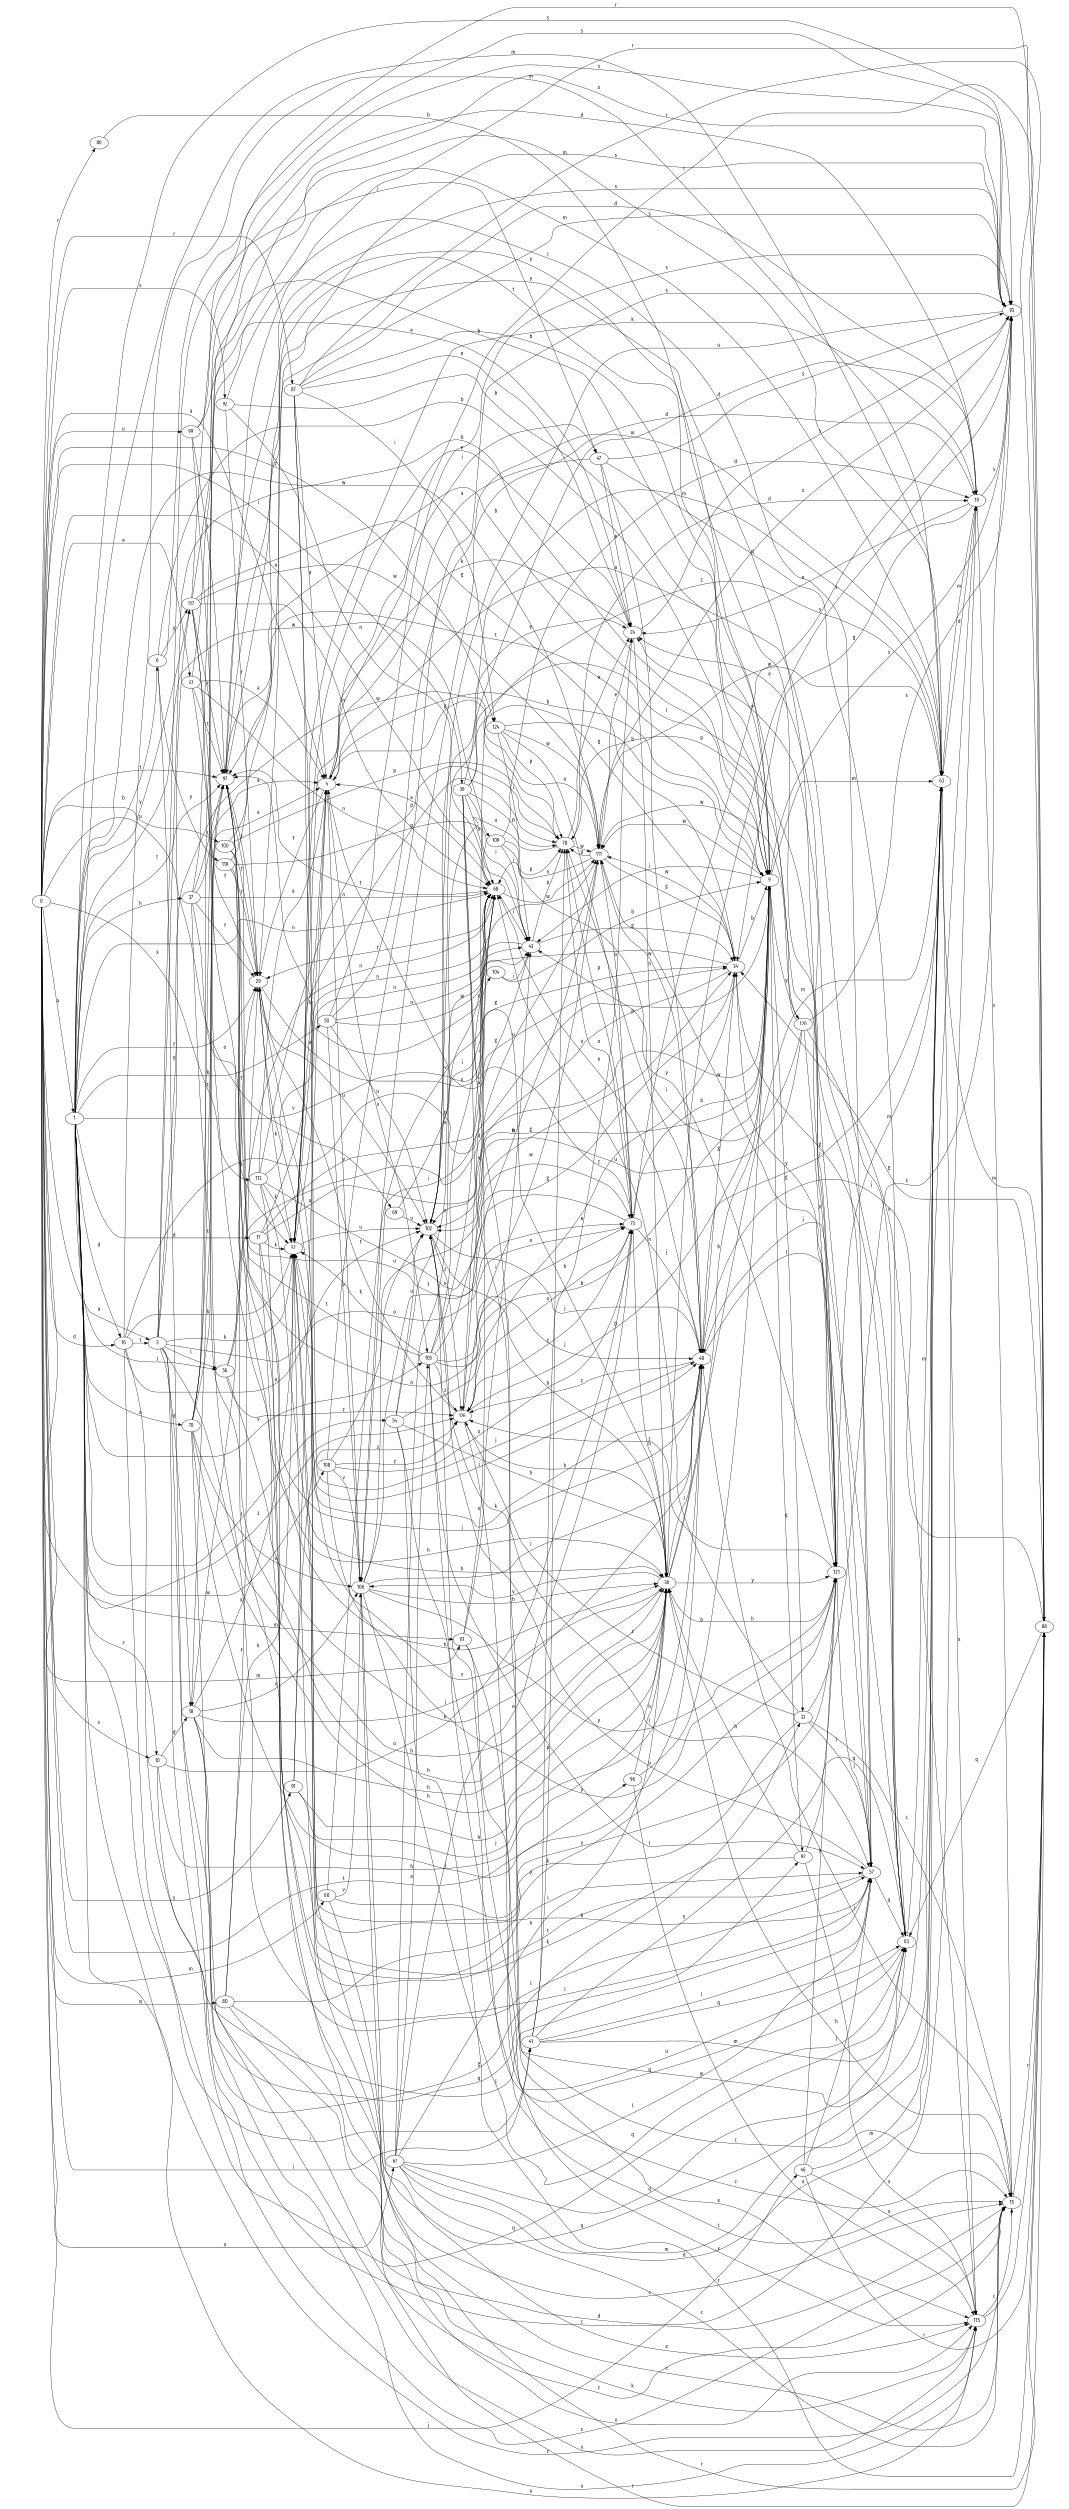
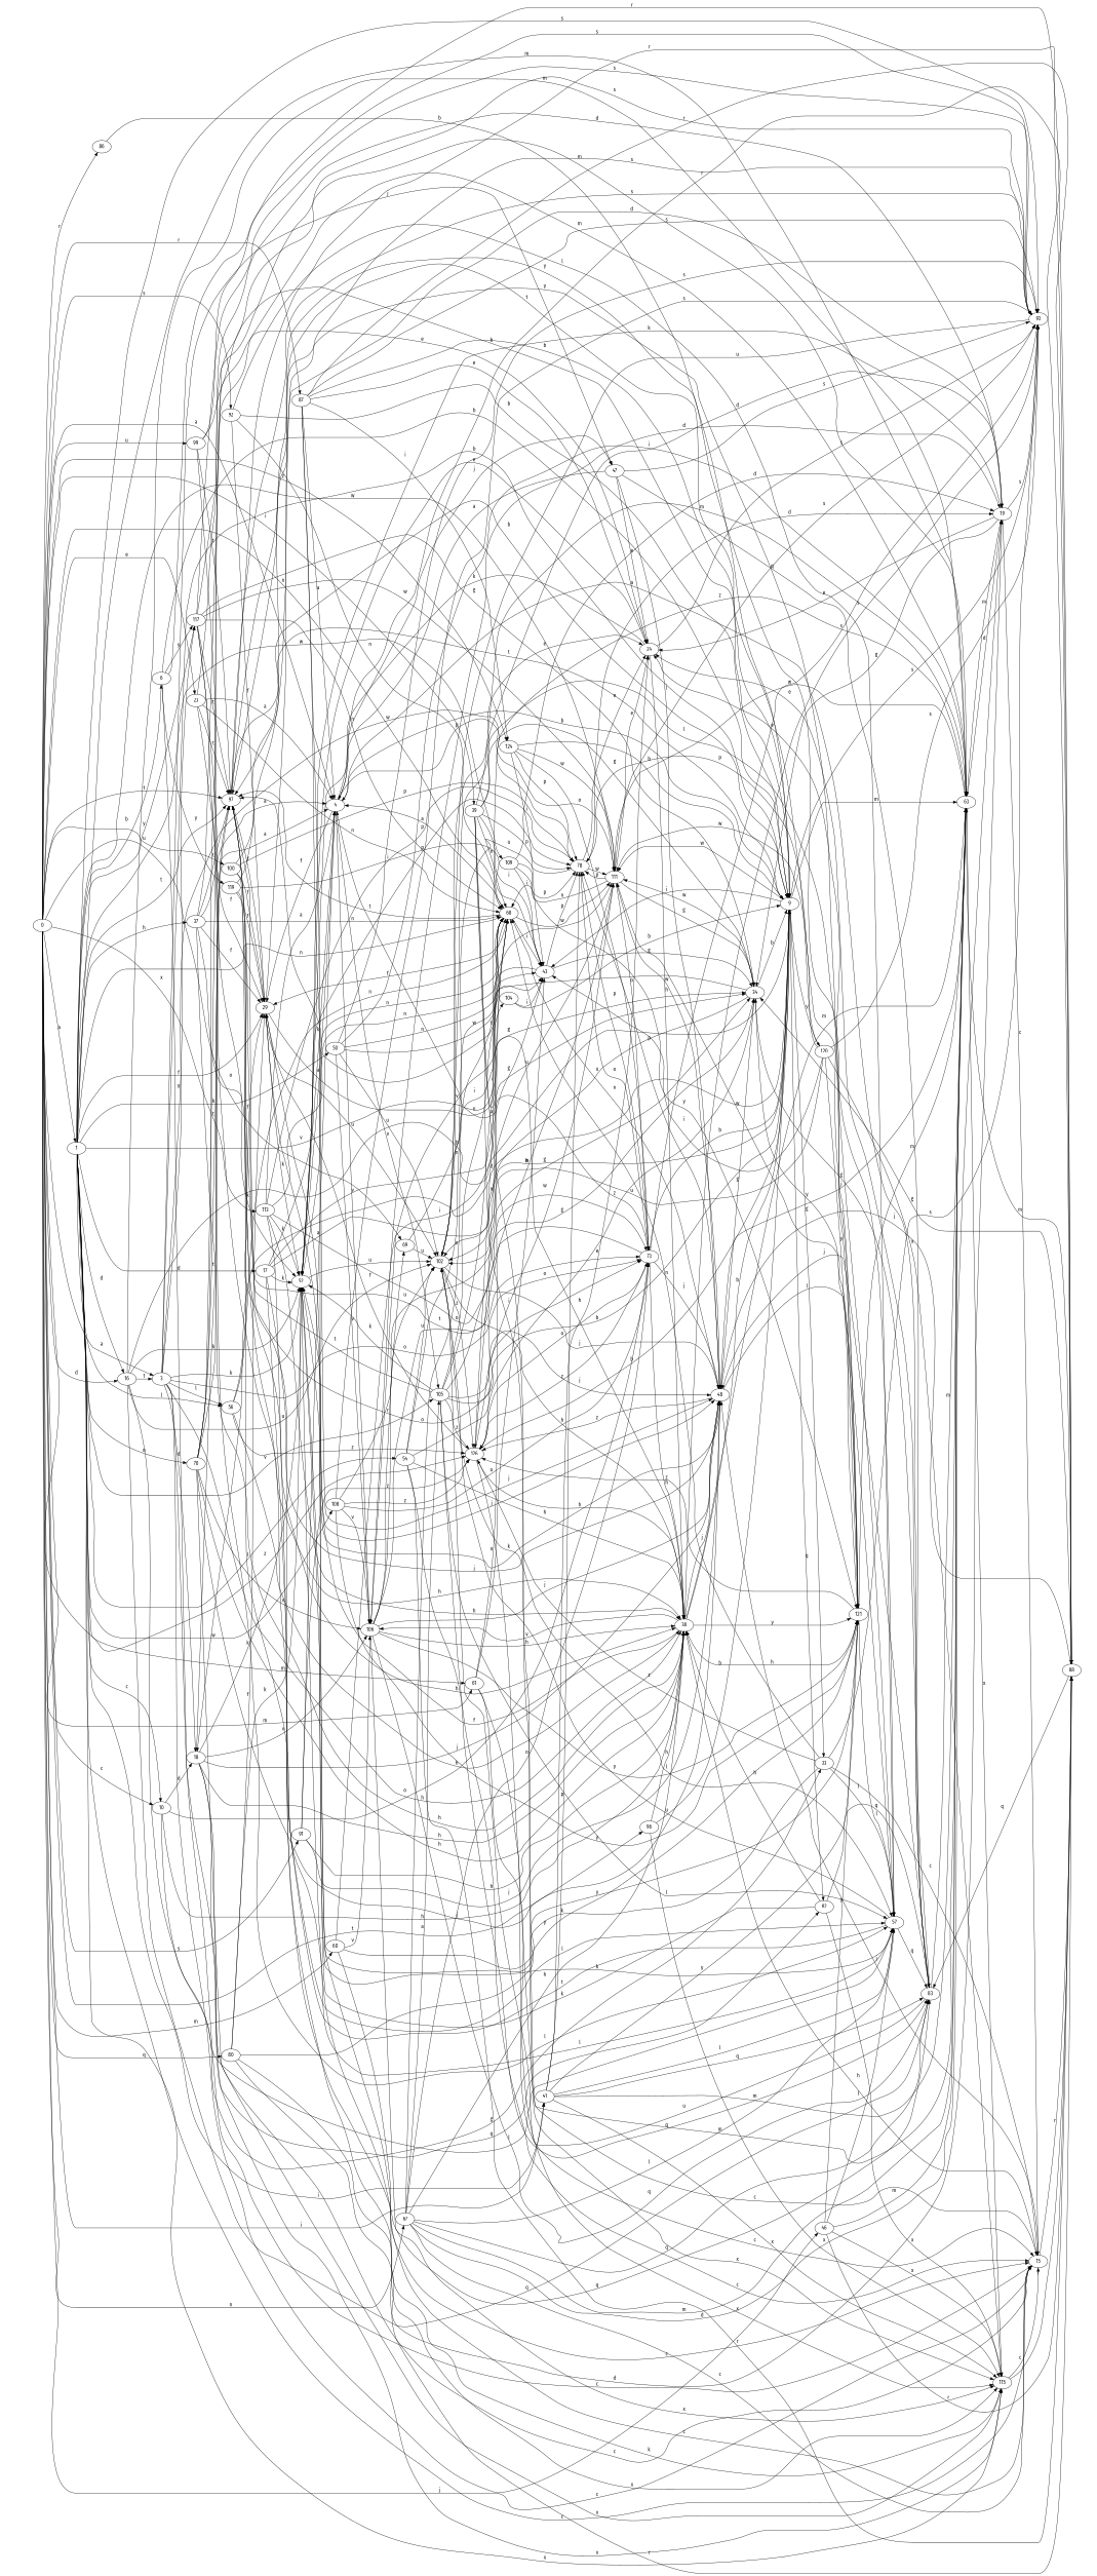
  strict digraph {
    fontname="Fira Sans"
    rankdir=LR
    node [fontname="Fira Sans"]
    edge [fontname="Fira Sans"]
    0
    1
    3
    4
    10
    16
    23
    39
    41
    46
    60
    61
    67
    68
    69
    80
    86
    87
    91
    92
    96
    97
    99
    100
    113
    124
    126
    6
    15
    17
    29
    37
    50
    54
    56
    63
    70
    93
    104
    105
    108
    109
    111
    115
    117
    9
    18
    38
    47
    52
    73
    82
    78
    88
    106
    33
    57
    83
    102
    43
    34
    19
    24
    121
    48
    119
    120
    0 -> 1 [label=a]
    0 -> 3 [label=a]
    0 -> 4 [label=a]
    0 -> 10 [label=c]
    0 -> 16 [label=d]
    0 -> 23 [label=e]
    0 -> 39 [label=i]
    0 -> 41 [label=i]
    0 -> 46 [label=j]
    0 -> 60 [label=m]
    0 -> 61 [label=m]
    0 -> 67 [label=n]
    0 -> 68 [label=n]
    0 -> 69 [label=o]
    0 -> 80 [label=q]
    0 -> 86 [label=r]
    0 -> 87 [label=r]
    0 -> 91 [label=s]
    0 -> 92 [label=s]
    0 -> 96 [label=t]
    0 -> 97 [label=t]
    0 -> 99 [label=u]
    0 -> 100 [label=u]
    0 -> 113 [label=x]
    0 -> 124 [label=z]
    0 -> 126 [label=z]
    1 -> 10 [label=c]
    1 -> 16 [label=d]
    1 -> 41 [label=i]
    1 -> 61 [label=m]
    1 -> 68 [label=n]
    1 -> 97 [label=t]
    1 -> 6 [label=b]
    1 -> 15 [label=c]
    1 -> 17 [label=d]
    1 -> 29 [label=f]
    1 -> 37 [label=h]
    1 -> 50 [label=k]
    1 -> 54 [label=l]
    1 -> 56 [label=l]
    1 -> 63 [label=m]
    1 -> 70 [label=o]
    1 -> 93 [label=s]
    1 -> 104 [label=v]
    1 -> 105 [label=v]
    1 -> 108 [label=w]
    1 -> 109 [label=w]
    1 -> 111 [label=w]
    1 -> 115 [label=x]
    1 -> 117 [label=y]
    3 -> 15 [label=c]
    3 -> 56 [label=l]
    3 -> 111 [label=w]
    3 -> 117 [label=y]
    3 -> 9 [label=b]
    3 -> 18 [label=d]
    3 -> 38 [label=h]
    3 -> 47 [label=j]
    3 -> 52 [label=k]
    3 -> 73 [label=o]
    3 -> 82 [label=q]
    4 -> 29 [label=f]
    4 -> 105 [label=v]
    4 -> 9 [label=b]
    4 -> 47 [label=j]
    4 -> 52 [label=k]
    4 -> 78 [label=p]
    4 -> 88 [label=r]
    4 -> 106 [label=v]
    10 -> 18 [label=d]
    10 -> 38 [label=h]
    10 -> 73 [label=o]
    10 -> 33 [label=g]
    16 -> 3 [label=t]
    16 -> 63 [label=m]
    16 -> 9 [label=b]
    16 -> 52 [label=k]
    16 -> 57 [label=l]
    16 -> 83 [label=q]
    16 -> 102 [label=u]
    23 -> 4 [label=a]
    23 -> 68 [label=n]
    23 -> 97 [label=t]
    23 -> 63 [label=m]
    23 -> 38 [label=h]
    39 -> 68 [label=n]
    39 -> 15 [label=c]
    39 -> 115 [label=x]
    39 -> 38 [label=h]
    39 -> 78 [label=p]
    39 -> 57 [label=l]
    39 -> 43 [label=i]
    39 -> 34 [label=g]
    39 -> 19 [label=d]
    41 -> 63 [label=m]
+   41 -> 115 [label=x]
    41 -> 78 [label=p]
    41 -> 57 [label=l]
    41 -> 83 [label=q]
    41 -> 24 [label=e]
    41 -> 121 [label=y]
    46 -> 63 [label=m]
    46 -> 115 [label=x]
    46 -> 88 [label=r]
    46 -> 57 [label=l]
    46 -> 121 [label=y]
    60 -> 15 [label=c]
    60 -> 106 [label=v]
    60 -> 43 [label=i]
    60 -> 121 [label=y]
    61 -> 68 [label=n]
    61 -> 15 [label=c]
    61 -> 63 [label=m]
    61 -> 43 [label=i]
    67 -> 68 [label=n]
    67 -> 15 [label=c]
    67 -> 63 [label=m]
    67 -> 105 [label=a]
    67 -> 38 [label=h]
    67 -> 73 [label=o]
    67 -> 57 [label=l]
    67 -> 83 [label=q]
    67 -> 19 [label=d]
    68 -> 4 [label=a]
    68 -> 97 [label=t]
    68 -> 29 [label=f]
    68 -> 111 [label=w]
    68 -> 43 [label=i]
    69 -> 102 [label=u]
    69 -> 43 [label=i]
    80 -> 29 [label=f]
    80 -> 52 [label=k]
    80 -> 88 [label=r]
    80 -> 19 [label=d]
    80 -> 121 [label=y]
    86 -> 9 [label=b]
    87 -> 4 [label=a]
    87 -> 124 [label=i]
    87 -> 15 [label=c]
    87 -> 93 [label=s]
    87 -> 9 [label=b]
    87 -> 88 [label=r]
    87 -> 24 [label=e]
    87 -> 48 [label=j]
    91 -> 4 [label=a]
    91 -> 126 [label=z]
    91 -> 38 [label=h]
    91 -> 48 [label=j]
    92 -> 68 [label=n]
    92 -> 29 [label=f]
    92 -> 9 [label=b]
    92 -> 57 [label=l]
    96 -> 115 [label=x]
    96 -> 9 [label=b]
    96 -> 38 [label=h]
    97 -> 29 [label=f]
    97 -> 93 [label=s]
    97 -> 9 [label=b]
    97 -> 88 [label=r]
    97 -> 121 [label=y]
    97 -> 48 [label=j]
    99 -> 97 [label=t]
    99 -> 29 [label=f]
    99 -> 9 [label=b]
    99 -> 88 [label=r]
    100 -> 29 [label=f]
    100 -> 93 [label=s]
    100 -> 78 [label=p]
    100 -> 57 [label=l]
    113 -> 4 [label=a]
    113 -> 68 [label=n]
    113 -> 115 [label=x]
    113 -> 38 [label=h]
    113 -> 52 [label=k]
    113 -> 73 [label=o]
    113 -> 78 [label=p]
    124 -> 111 [label=w]
    124 -> 9 [label=b]
    124 -> 73 [label=o]
    124 -> 78 [label=p]
    124 -> 43 [label=i]
    126 -> 68 [label=n]
    126 -> 29 [label=f]
    126 -> 111 [label=w]
    126 -> 115 [label=x]
    126 -> 9 [label=b]
    126 -> 38 [label=h]
    126 -> 73 [label=o]
    6 -> 15 [label=c]
    6 -> 93 [label=s]
    6 -> 117 [label=y]
    6 -> 9 [label=b]
    6 -> 119 [label=y]
    15 -> 38 [label=h]
    15 -> 88 [label=r]
    15 -> 48 [label=j]
    17 -> 9 [label=b]
    17 -> 52 [label=k]
    17 -> 78 [label=p]
    17 -> 57 [label=l]
    17 -> 83 [label=q]
    17 -> 34 [label=g]
    29 -> 52 [label=k]
    29 -> 102 [label=u]
    29 -> 34 [label=g]
    29 -> 19 [label=d]
    29 -> 48 [label=j]
    37 -> 4 [label=a]
    37 -> 68 [label=n]
    37 -> 97 [label=t]
    37 -> 29 [label=f]
    37 -> 93 [label=s]
    37 -> 38 [label=h]
    37 -> 73 [label=o]
    50 -> 68 [label=n]
-   50 -> 63 [label=m]
+   50 -> 63 [label=i]
    50 -> 93 [label=s]
    50 -> 111 [label=w]
    50 -> 106 [label=v]
    50 -> 102 [label=u]
    54 -> 68 [label=n]
    54 -> 9 [label=b]
    54 -> 38 [label=h]
    54 -> 88 [label=r]
    54 -> 83 [label=q]
    54 -> 102 [label=u]
    56 -> 68 [label=n]
    56 -> 126 [label=z]
    56 -> 29 [label=f]
    56 -> 38 [label=h]
    63 -> 126 [label=z]
    63 -> 111 [label=w]
    63 -> 115 [label=x]
    63 -> 19 [label=d]
    63 -> 48 [label=j]
    70 -> 4 [label=a]
    70 -> 97 [label=t]
    70 -> 63 [label=m]
    70 -> 115 [label=x]
    70 -> 38 [label=h]
    70 -> 106 [label=v]
    70 -> 24 [label=e]
    70 -> 48 [label=j]
    93 -> 102 [label=u]
    104 -> 9 [label=b]
    104 -> 43 [label=i]
    105 -> 68 [label=n]
    105 -> 97 [label=t]
    105 -> 126 [label=z]
    105 -> 15 [label=c]
    105 -> 111 [label=w]
    105 -> 52 [label=k]
    105 -> 73 [label=o]
    105 -> 57 [label=l]
    105 -> 43 [label=i]
    105 -> 48 [label=j]
    108 -> 126 [label=z]
    108 -> 93 [label=s]
    108 -> 73 [label=o]
    108 -> 106 [label=v]
    108 -> 34 [label=g]
    108 -> 121 [label=y]
    109 -> 78 [label=p]
    109 -> 43 [label=i]
    109 -> 19 [label=d]
    109 -> 121 [label=y]
    111 -> 68 [label=n]
    111 -> 93 [label=s]
    111 -> 73 [label=o]
    111 -> 78 [label=p]
    111 -> 102 [label=u]
    111 -> 34 [label=g]
    111 -> 24 [label=e]
    115 -> 15 [label=c]
    115 -> 52 [label=k]
    115 -> 88 [label=r]
    117 -> 68 [label=n]
    117 -> 97 [label=t]
    117 -> 93 [label=s]
    117 -> 111 [label=w]
    117 -> 52 [label=k]
    117 -> 57 [label=l]
    117 -> 34 [label=g]
    117 -> 19 [label=d]
    9 -> 97 [label=t]
    9 -> 63 [label=m]
    9 -> 93 [label=s]
    9 -> 111 [label=w]
    9 -> 18 [label=d]
    9 -> 82 [label=q]
    9 -> 33 [label=g]
    9 -> 43 [label=i]
    9 -> 120 [label=y]
    18 -> 97 [label=t]
    18 -> 15 [label=c]
    18 -> 115 [label=x]
    18 -> 38 [label=h]
    18 -> 52 [label=k]
    18 -> 106 [label=v]
    18 -> 48 [label=j]
    38 -> 29 [label=f]
    38 -> 63 [label=m]
    38 -> 93 [label=s]
    38 -> 9 [label=b]
    38 -> 106 [label=v]
    38 -> 121 [label=y]
    38 -> 48 [label=j]
    47 -> 4 [label=a]
    47 -> 93 [label=s]
    47 -> 83 [label=q]
    47 -> 24 [label=e]
    47 -> 48 [label=j]
    52 -> 4 [label=a]
    52 -> 68 [label=n]
    52 -> 102 [label=u]
    52 -> 24 [label=e]
    73 -> 4 [label=a]
    73 -> 97 [label=t]
    73 -> 126 [label=z]
    73 -> 93 [label=s]
    73 -> 9 [label=b]
    73 -> 38 [label=h]
    73 -> 78 [label=p]
    73 -> 48 [label=j]
    82 -> 115 [label=x]
    82 -> 38 [label=h]
    82 -> 52 [label=k]
    82 -> 83 [label=q]
    78 -> 111 [label=w]
    78 -> 73 [label=o]
    78 -> 102 [label=u]
    78 -> 19 [label=d]
    78 -> 24 [label=e]
    88 -> 63 [label=m]
    88 -> 83 [label=q]
    88 -> 34 [label=g]
    88 -> 48 [label=j]
    106 -> 115 [label=x]
    106 -> 38 [label=h]
-   106 -> 88 [label=r]
+   106 -> 69 [label=r]
    106 -> 83 [label=q]
    106 -> 102 [label=u]
    106 -> 34 [label=g]
    106 -> 19 [label=d]
    106 -> 121 [label=y]
    106 -> 48 [label=j]
    33 -> 68 [label=n]
    33 -> 126 [label=z]
    33 -> 15 [label=c]
    33 -> 93 [label=s]
    33 -> 52 [label=k]
    33 -> 57 [label=l]
    57 -> 97 [label=t]
    57 -> 52 [label=k]
    57 -> 83 [label=q]
    57 -> 102 [label=u]
    57 -> 24 [label=e]
    83 -> 4 [label=a]
    83 -> 63 [label=m]
    83 -> 102 [label=u]
    83 -> 34 [label=g]
    83 -> 24 [label=e]
    83 -> 48 [label=j]
    102 -> 126 [label=z]
    102 -> 63 [label=m]
    102 -> 38 [label=h]
    102 -> 57 [label=l]
    102 -> 24 [label=e]
    102 -> 48 [label=j]
    43 -> 78 [label=p]
    43 -> 106 [label=v]
    43 -> 34 [label=g]
    34 -> 97 [label=t]
    34 -> 126 [label=z]
    34 -> 111 [label=w]
    34 -> 9 [label=b]
    34 -> 102 [label=u]
    34 -> 121 [label=y]
    19 -> 15 [label=c]
    19 -> 63 [label=m]
    19 -> 93 [label=s]
    19 -> 52 [label=k]
    19 -> 34 [label=g]
    19 -> 24 [label=e]
    24 -> 93 [label=s]
    24 -> 38 [label=h]
    24 -> 52 [label=k]
    121 -> 126 [label=z]
    121 -> 63 [label=m]
    121 -> 111 [label=w]
    121 -> 38 [label=h]
    121 -> 78 [label=p]
    121 -> 57 [label=l]
    48 -> 68 [label=n]
    48 -> 126 [label=z]
    48 -> 111 [label=w]
    48 -> 52 [label=k]
    48 -> 78 [label=p]
    48 -> 57 [label=l]
    48 -> 34 [label=g]
    119 -> 29 [label=f]
    119 -> 38 [label=h]
    119 -> 43 [label=i]
    119 -> 121 [label=y]
    120 -> 97 [label=t]
    120 -> 93 [label=s]
    120 -> 111 [label=w]
    120 -> 115 [label=x]
    120 -> 102 [label=u]
    120 -> 43 [label=i]
    120 -> 121 [label=y]
  }
